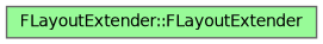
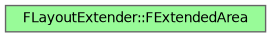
  digraph {
    rankdir=TB
-   n1 [color=grey40 fillcolor=palegreen fontname=Helvetica fontsize=10 height=0.2 label="FLayoutExtender::FLayoutExtender" shape=box style=filled width=0.4]
+   n1 [color=grey40 fillcolor=palegreen fontname=Helvetica fontsize=10 height=0.2 label="FLayoutExtender::FExtendedArea" shape=box style=filled width=0.4]
  }
